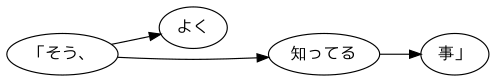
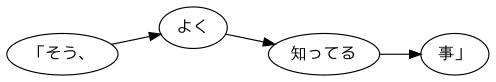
  digraph {
    fontname="Liberation Mono"
    rankdir=LR
    node [fontname="Liberation Mono"]
    edge [fontname="Liberation Mono"]
    n1 [label="「そう、"]
    n2 [label="よく"]
    n3 [label="事」"]
    n4 [label="知ってる"]
    n1 -> n2
-   n1 -> n4
+   n2 -> n4
    n4 -> n3
  }
